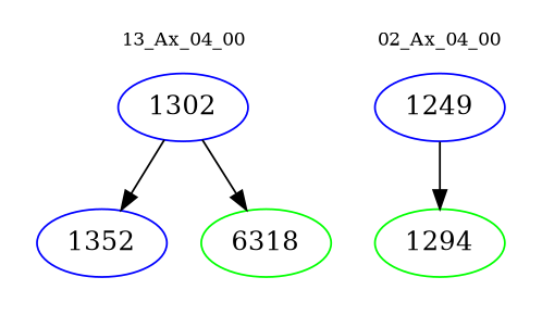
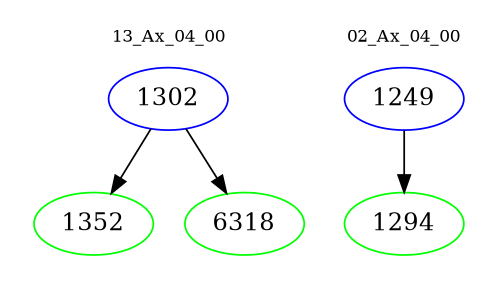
  digraph {
    node [color=blue]
    edge [color=black]
    n1 [label=1302]
-   n2 [label=1352]
+   n2 [color=green label=1352]
    n3 [color=green label=6318]
    n4 [label=1249]
    n5 [color=green label=1294]
    subgraph cluster_1 {
      color=white
      fontsize=10
      label="13_Ax_04_00"
      n1
      n2
      n3
    }
    subgraph cluster_2 {
      color=white
      fontsize=10
      label="02_Ax_04_00"
      n4
      n5
    }
    n1 -> n2
    n1 -> n3
    n4 -> n5
  }
